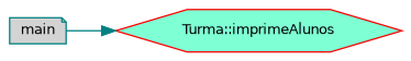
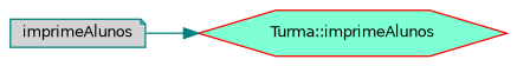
  digraph {
    rankdir=RL
    fontname="DejaVu Sans"
    node [fontname="DejaVu Sans" fontsize=10 style=filled]
    n1 [color=red fillcolor=aquamarine fontcolor=black height=0.2 label="Turma::imprimeAlunos" shape=hexagon width=0.4]
-   n2 [color=teal fillcolor=lightgrey height=0.2 label=main shape=note width=0.4]
+   n2 [color=teal fillcolor=lightgrey height=0.2 label=imprimeAlunos shape=note width=0.4]
    n1 -> n2 [color=teal dir=back fontname="DejaVu Sans" fontsize=10 labelfontname=Helvetica labelfontsize=10 style=solid]
  }
